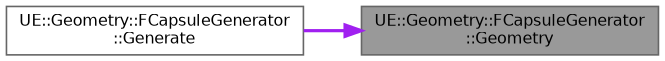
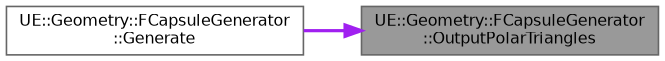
  digraph {
    rankdir=RL
    node [fontname=Helvetica fontsize=10 shape=box style=filled]
-   n1 [color=gray40 fillcolor=grey60 fontcolor=black height=0.2 label="UE::Geometry::FCapsuleGenerator\l::Geometry" width=0.4]
+   n1 [color=gray40 fillcolor=grey60 fontcolor=black height=0.2 label="UE::Geometry::FCapsuleGenerator\l::OutputPolarTriangles" width=0.4]
    n2 [color=grey40 fillcolor=white height=0.2 label="UE::Geometry::FCapsuleGenerator\l::Generate" width=0.4]
    n1 -> n2 [color=purple dir=back fontname=Helvetica fontsize=10 labelfontname=Helvetica labelfontsize=10 style=bold]
  }
